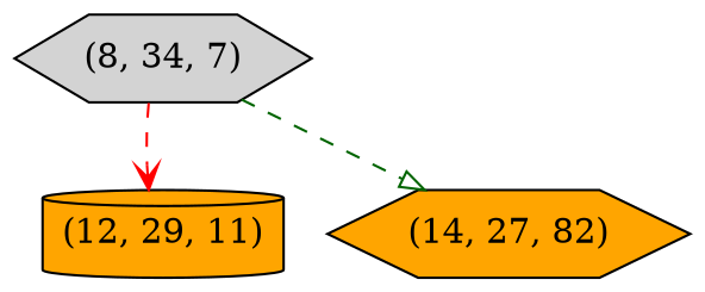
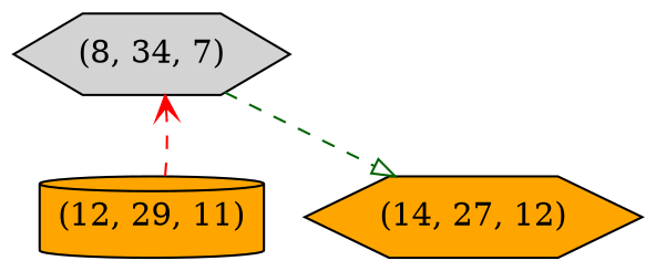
  digraph {
    node [fillcolor=orange shape=hexagon style=filled]
    edge [style=dashed]
    "(8, 34, 7)" [fillcolor=lightgrey]
    "(12, 29, 11)" [shape=cylinder]
-   "(14, 27, 12)" [label="(14, 27, 82)"]
-   "(8, 34, 7)" -> "(12, 29, 11)" [arrowhead=vee color=red]
+   "(14, 27, 12)"
+   "(12, 29, 11)" -> "(8, 34, 7)" [arrowhead=vee color=red]
    "(8, 34, 7)" -> "(14, 27, 12)" [arrowhead=onormal color=darkgreen]
  }
